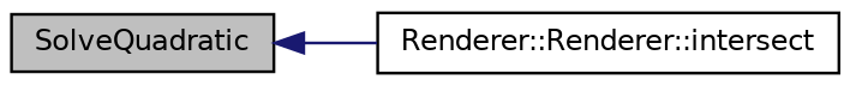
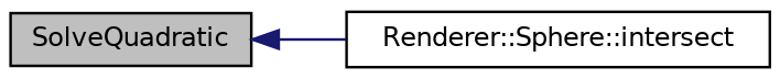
  digraph {
    rankdir=LR
    node [color=black fontname=Helvetica fontsize=10 shape=record style=filled]
    n1 [fillcolor=grey75 fontcolor=black height=0.2 label=SolveQuadratic width=0.4]
-   n2 [fillcolor=white height=0.2 label="Renderer::Renderer::intersect" width=0.4]
+   n2 [fillcolor=white height=0.2 label="Renderer::Sphere::intersect" width=0.4]
    n1 -> n2 [color=midnightblue dir=back fontname=Helvetica fontsize=10 labelfontname=Helvetica labelfontsize=10 style=solid]
  }
